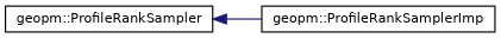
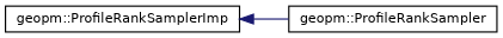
  digraph {
    rankdir=LR
    node [color=black fillcolor=white fontname=Helvetica fontsize=10 shape=record style=filled]
    n1 [height=0.2 label="geopm::ProfileRankSampler" width=0.4]
    n2 [height=0.2 label="geopm::ProfileRankSamplerImp" width=0.4]
-   n1 -> n2 [color=midnightblue dir=back fontname=Helvetica fontsize=10 labelfontname=Helvetica labelfontsize=10 style=solid]
+   n2 -> n1 [color=midnightblue dir=back fontname=Helvetica fontsize=10 labelfontname=Helvetica labelfontsize=10 style=solid]
  }
